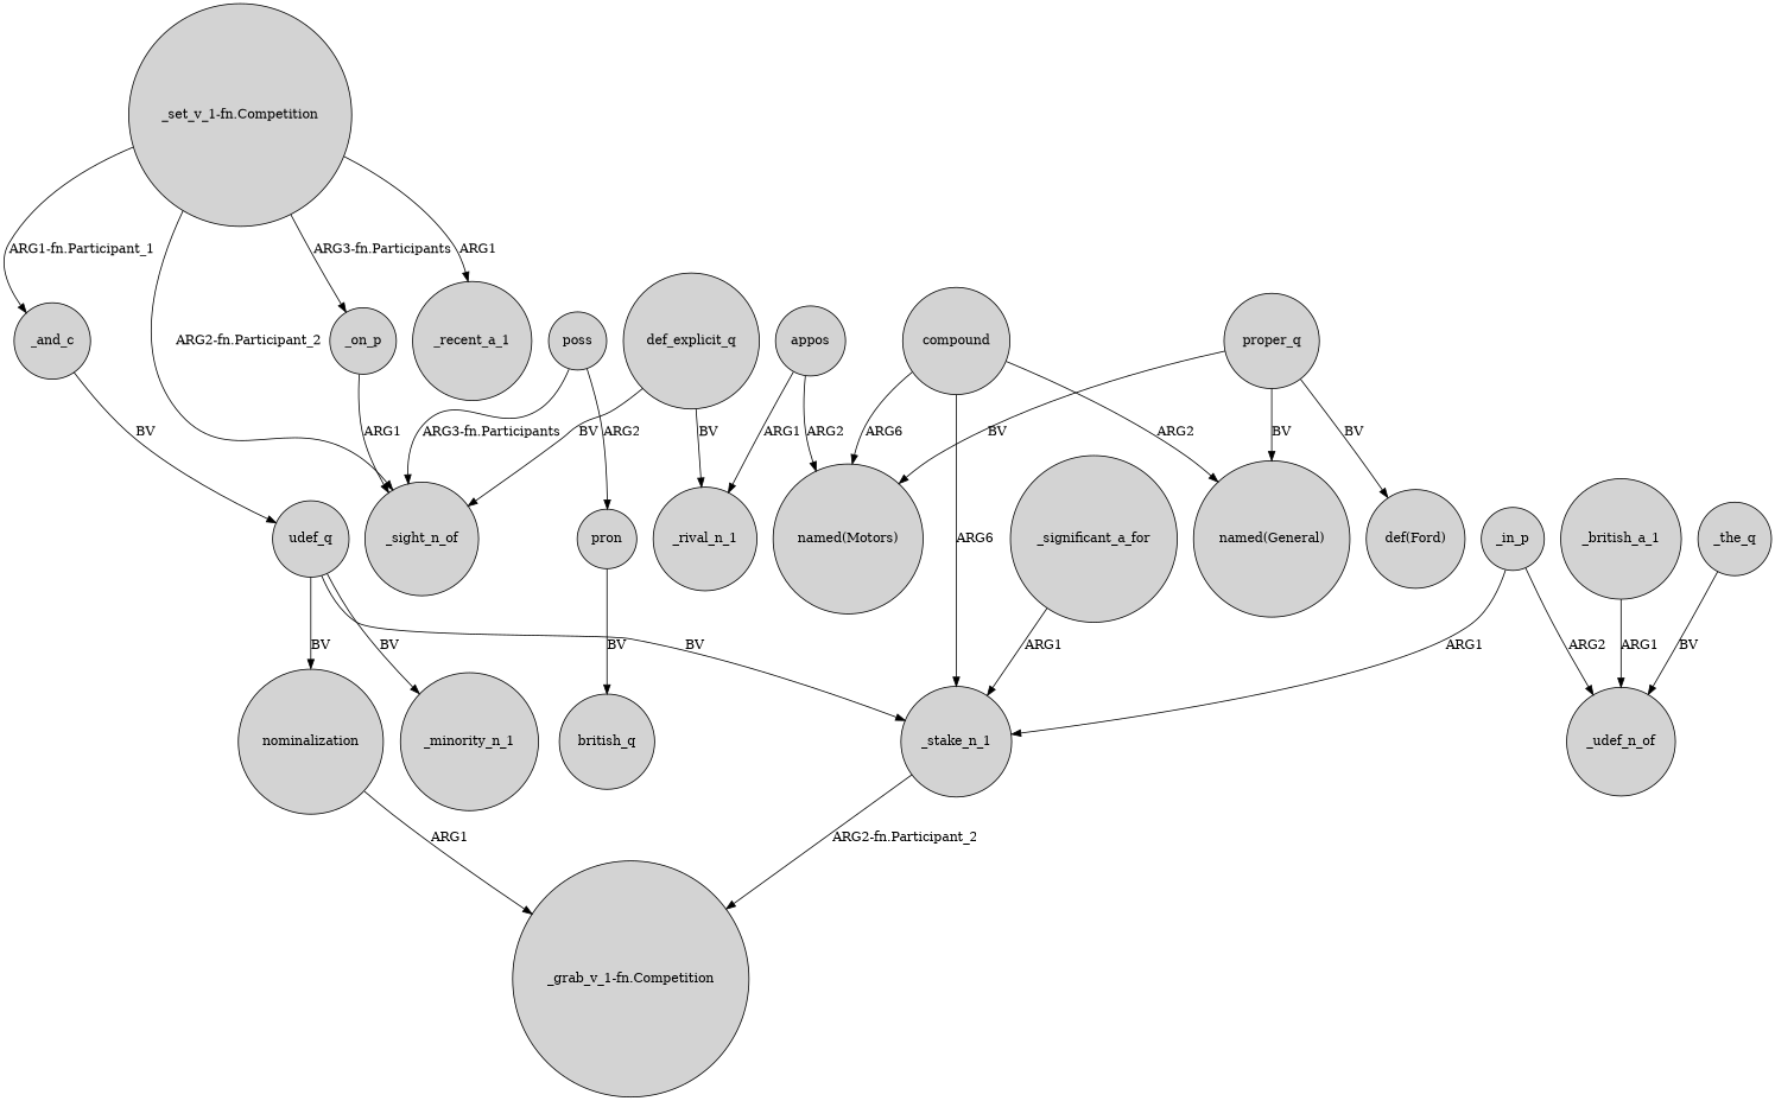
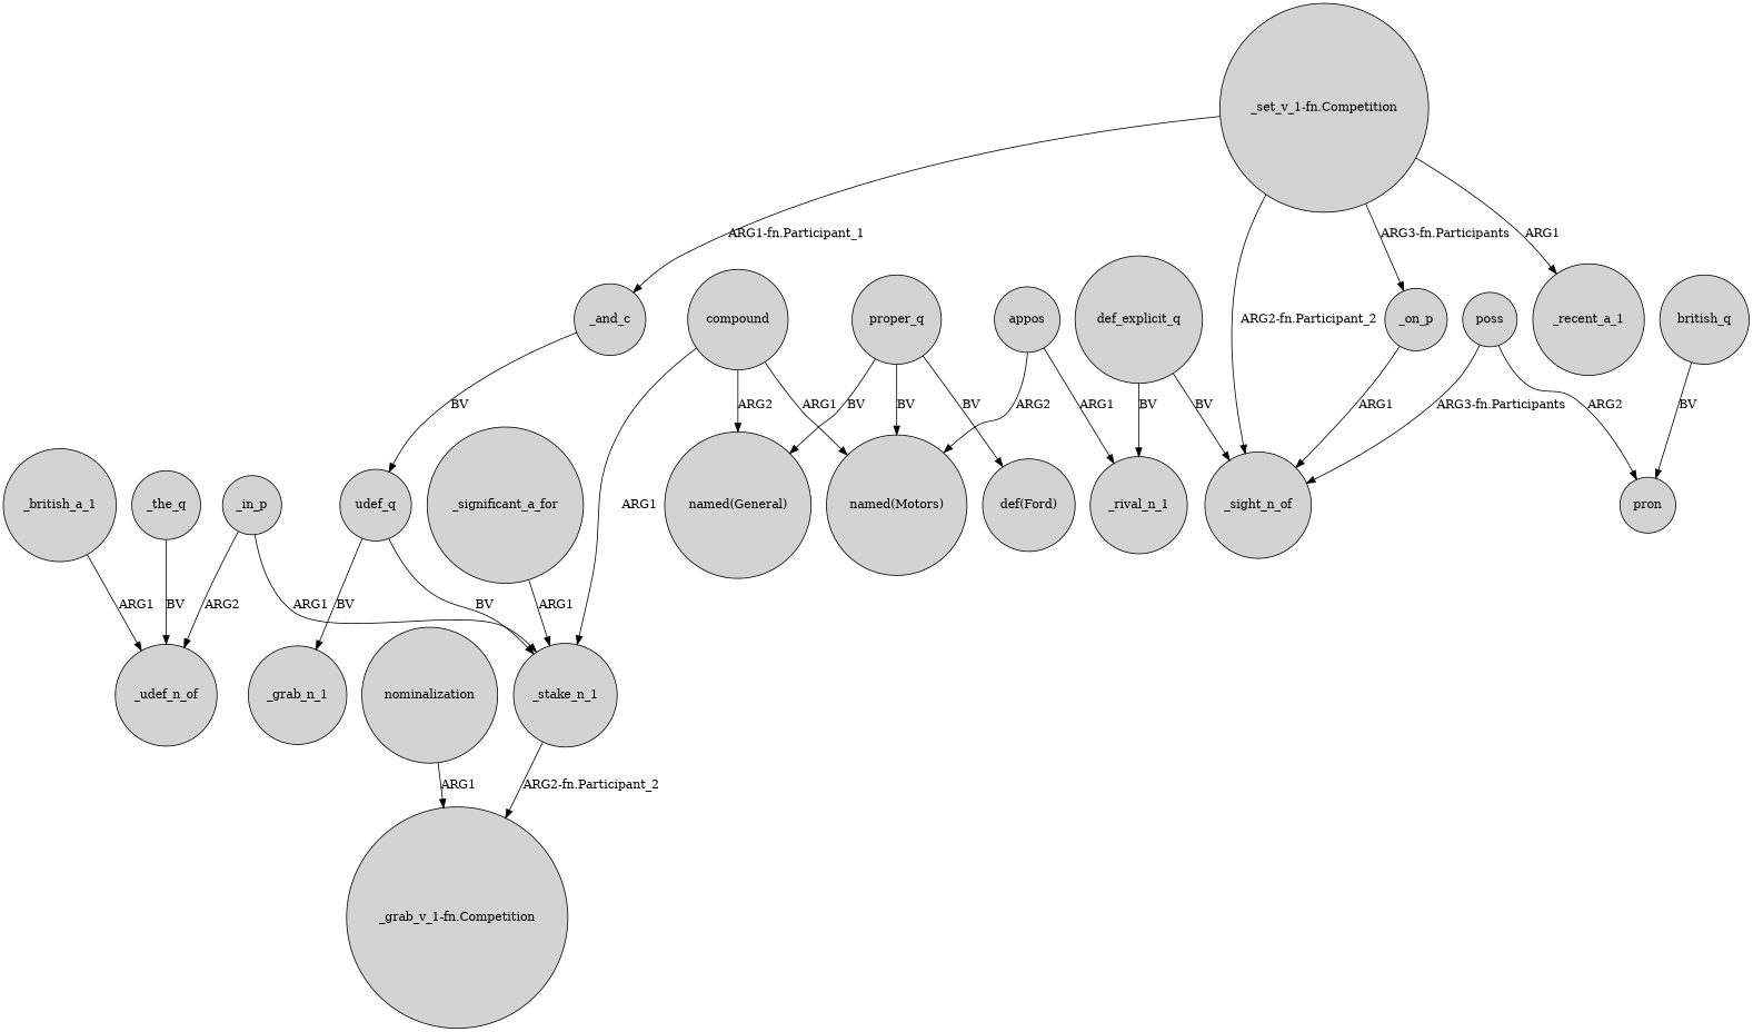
  digraph {
    node [shape=circle style=filled]
    n1 [label=_udef_n_of]
    _in_p
    _stake_n_1
    "_grab_v_1-fn.Competition"
    _significant_a_for
    compound
    "named(Motors)"
    "named(General)"
    def_explicit_q
    _sight_n_of
    _rival_n_1
    proper_q
    n13 [label="def(Ford)"]
    "_set_v_1-fn.Competition"
    _on_p
    _and_c
    _recent_a_1
    udef_q
-   _minority_n_1
+   _minority_n_1 [label=_grab_n_1]
    nominalization
    _british_a_1
    poss
    pron
    n24 [label=british_q]
    appos
    _the_q
    _in_p -> n1 [label=ARG2]
    _in_p -> _stake_n_1 [label=ARG1]
    _stake_n_1 -> "_grab_v_1-fn.Competition" [label="ARG2-fn.Participant_2"]
    _significant_a_for -> _stake_n_1 [label=ARG1]
-   compound -> _stake_n_1 [label=ARG6]
-   compound -> "named(Motors)" [label=ARG6]
+   compound -> _stake_n_1 [label=ARG1]
+   compound -> "named(Motors)" [label=ARG1]
    compound -> "named(General)" [label=ARG2]
    def_explicit_q -> _sight_n_of [label=BV]
    def_explicit_q -> _rival_n_1 [label=BV]
    proper_q -> "named(Motors)" [label=BV]
    proper_q -> "named(General)" [label=BV]
    proper_q -> n13 [label=BV]
    "_set_v_1-fn.Competition" -> _sight_n_of [label="ARG2-fn.Participant_2"]
    "_set_v_1-fn.Competition" -> _on_p [label="ARG3-fn.Participants"]
    "_set_v_1-fn.Competition" -> _and_c [label="ARG1-fn.Participant_1"]
    "_set_v_1-fn.Competition" -> _recent_a_1 [label=ARG1]
    _on_p -> _sight_n_of [label=ARG1]
    _and_c -> udef_q [label=BV]
    udef_q -> _stake_n_1 [label=BV]
    udef_q -> _minority_n_1 [label=BV]
-   udef_q -> nominalization [label=BV]
    nominalization -> "_grab_v_1-fn.Competition" [label=ARG1]
    _british_a_1 -> n1 [label=ARG1]
    poss -> _sight_n_of [label="ARG3-fn.Participants"]
    poss -> pron [label=ARG2]
-   pron -> n24 [label=BV]
+   n24 -> pron [label=BV]
    appos -> "named(Motors)" [label=ARG2]
    appos -> _rival_n_1 [label=ARG1]
    _the_q -> n1 [label=BV]
  }
